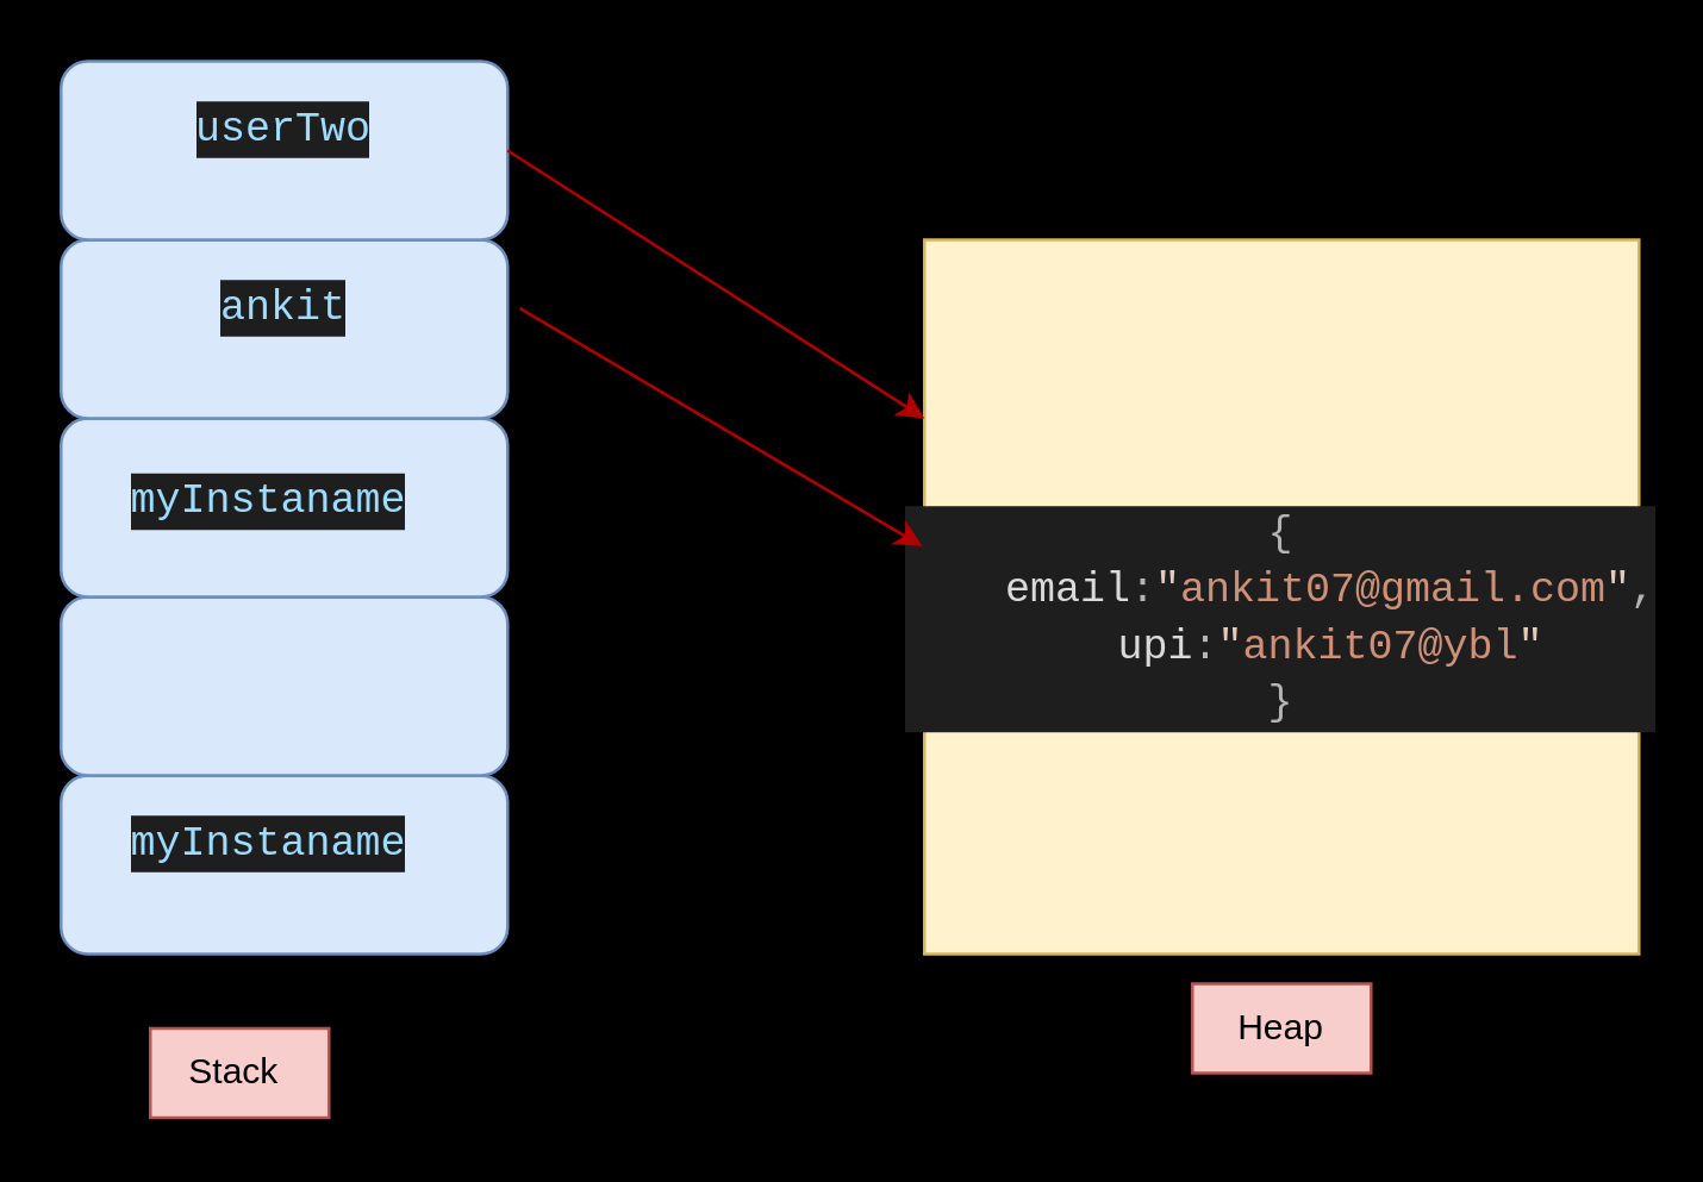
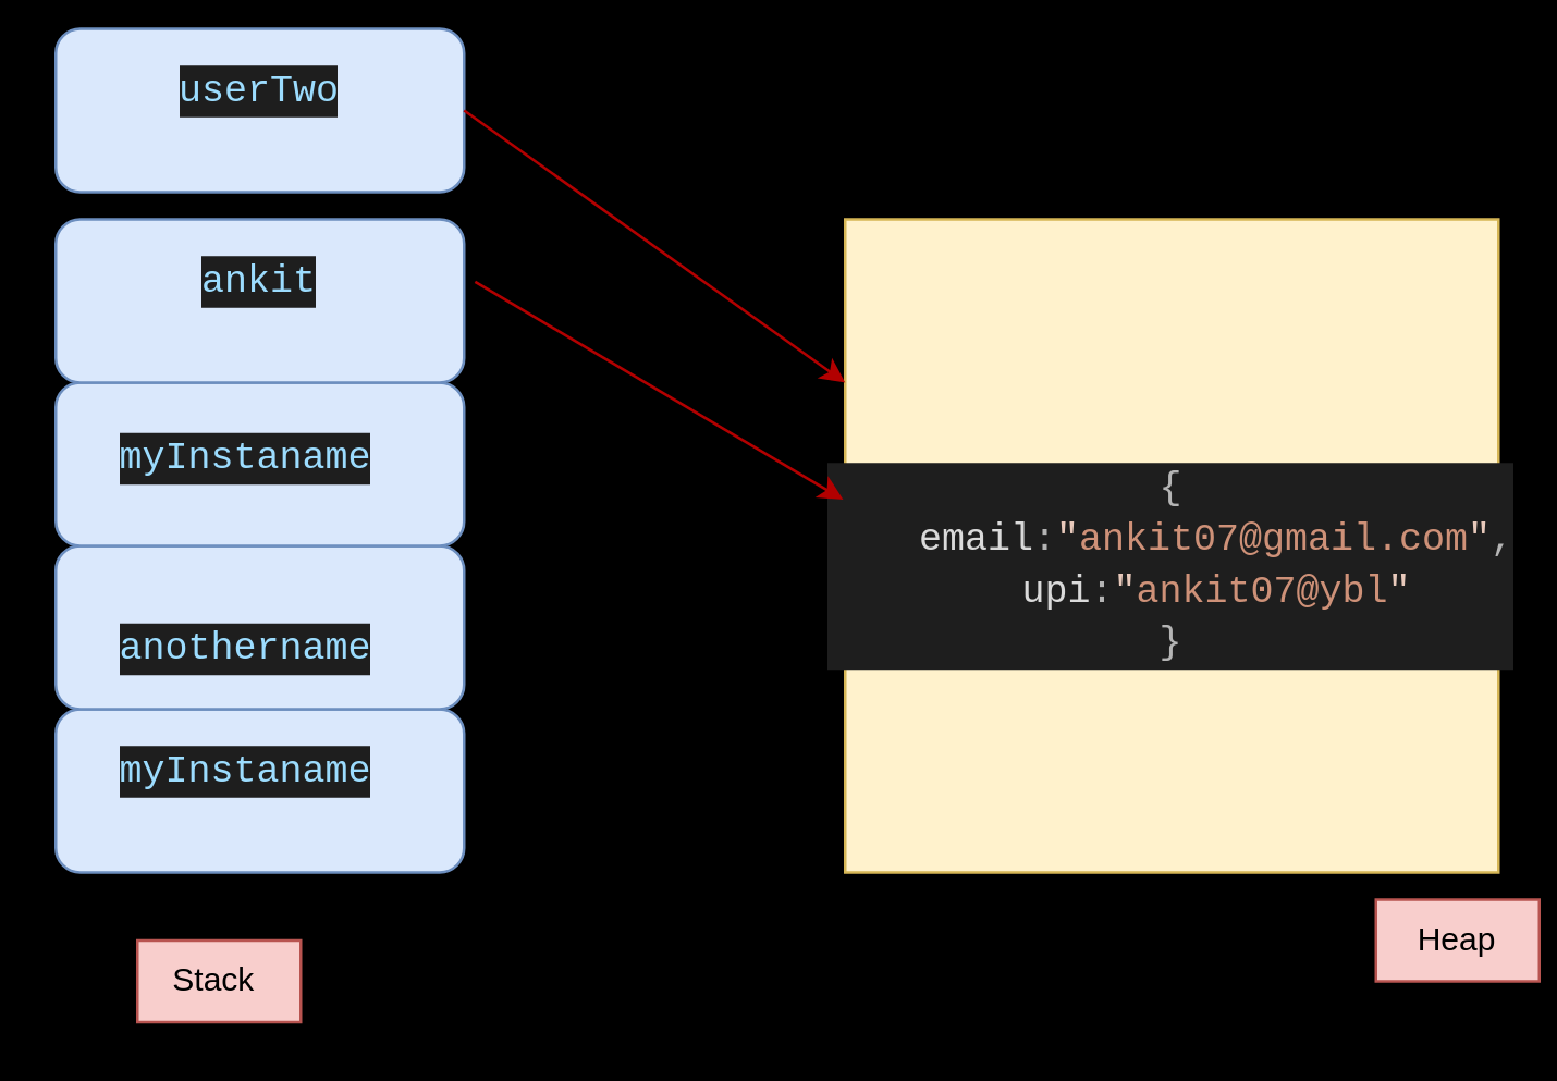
  <mxCell id="0" />
  <mxCell id="1" parent="0" />
  <mxCell id="2" value="" style="rounded=1;whiteSpace=wrap;html=1;fillColor=#dae8fc;strokeColor=#6c8ebf;" parent="1" vertex="1"><mxGeometry x="20" y="260" width="150" height="60" as="geometry" /></mxCell>
  <mxCell id="3" value="" style="rounded=1;whiteSpace=wrap;html=1;fillColor=#dae8fc;strokeColor=#6c8ebf;" parent="1" vertex="1"><mxGeometry x="20" y="200" width="150" height="60" as="geometry" /></mxCell>
  <mxCell id="4" value="" style="rounded=1;whiteSpace=wrap;html=1;fillColor=#dae8fc;strokeColor=#6c8ebf;" parent="1" vertex="1"><mxGeometry x="20" y="140" width="150" height="60" as="geometry" /></mxCell>
  <mxCell id="5" value="" style="whiteSpace=wrap;html=1;aspect=fixed;fillColor=#fff2cc;strokeColor=#d6b656;" parent="1" vertex="1"><mxGeometry x="310" y="80" width="240" height="240" as="geometry" /></mxCell>
  <mxCell id="6" value="&#10;&lt;div style=&quot;color: #dadada;background-color: #1e1e1e;font-family: Consolas, 'Courier New', monospace;font-weight: normal;font-size: 14px;line-height: 19px;white-space: pre;&quot;&gt;&lt;div&gt;&lt;span style=&quot;color: #9cdcfe;&quot;&gt;ankit&lt;/span&gt;&lt;/div&gt;&lt;/div&gt;&#10;&#10;" style="rounded=1;whiteSpace=wrap;html=1;fillColor=#dae8fc;strokeColor=#6c8ebf;" parent="1" vertex="1"><mxGeometry x="20" y="80" width="150" height="60" as="geometry" /></mxCell>
  <mxCell id="7" value="Stack&amp;nbsp;" style="text;html=1;align=center;verticalAlign=middle;whiteSpace=wrap;rounded=0;fillColor=#f8cecc;strokeColor=#b85450;" parent="1" vertex="1"><mxGeometry x="50" y="345" width="60" height="30" as="geometry" /></mxCell>
- <mxCell id="8" value="Heap" style="text;html=1;align=center;verticalAlign=middle;whiteSpace=wrap;rounded=0;fillColor=#f8cecc;strokeColor=#b85450;" parent="1" vertex="1"><mxGeometry x="400" y="330" width="60" height="30" as="geometry" /></mxCell>
+ <mxCell id="8" value="Heap" style="text;html=1;align=center;verticalAlign=middle;whiteSpace=wrap;rounded=0;fillColor=#f8cecc;strokeColor=#b85450;" parent="1" vertex="1"><mxGeometry x="505" y="330" width="60" height="30" as="geometry" /></mxCell>
+ <mxCell id="9" value="&#10;&lt;div style=&quot;color: #dadada;background-color: #1e1e1e;font-family: Consolas, 'Courier New', monospace;font-weight: normal;font-size: 14px;line-height: 19px;white-space: pre;&quot;&gt;&lt;div&gt;&lt;span style=&quot;color: #9cdcfe;&quot;&gt;anothername&lt;/span&gt;&lt;/div&gt;&lt;/div&gt;&#10;&#10;" style="text;html=1;align=center;verticalAlign=middle;whiteSpace=wrap;rounded=0;" parent="1" vertex="1"><mxGeometry x="50" y="230" width="80" height="30" as="geometry" /></mxCell>
  <mxCell id="10" value="&#10;&lt;div style=&quot;color: #dadada;background-color: #1e1e1e;font-family: Consolas, 'Courier New', monospace;font-weight: normal;font-size: 14px;line-height: 19px;white-space: pre;&quot;&gt;&lt;div&gt;&lt;span style=&quot;color: #9cdcfe;&quot;&gt;myInstaname&lt;/span&gt;&lt;/div&gt;&lt;/div&gt;&#10;&#10;" style="text;html=1;align=center;verticalAlign=middle;whiteSpace=wrap;rounded=0;" parent="1" vertex="1"><mxGeometry x="50" y="275" width="80" height="30" as="geometry" /></mxCell>
  <mxCell id="11" value="&#10;&lt;div style=&quot;color: #dadada;background-color: #1e1e1e;font-family: Consolas, 'Courier New', monospace;font-weight: normal;font-size: 14px;line-height: 19px;white-space: pre;&quot;&gt;&lt;div&gt;&lt;span style=&quot;color: #9cdcfe;&quot;&gt;myInstaname&lt;/span&gt;&lt;/div&gt;&lt;/div&gt;&#10;&#10;" style="text;html=1;align=center;verticalAlign=middle;whiteSpace=wrap;rounded=0;" parent="1" vertex="1"><mxGeometry x="50" y="160" width="80" height="30" as="geometry" /></mxCell>
  <mxCell id="12" value="&#10;&lt;div style=&quot;color: #dadada;background-color: #1e1e1e;font-family: Consolas, 'Courier New', monospace;font-weight: normal;font-size: 14px;line-height: 19px;white-space: pre;&quot;&gt;&lt;div&gt;&lt;span style=&quot;color: #b4b4b4;&quot;&gt;{&lt;/span&gt;&lt;/div&gt;&lt;div&gt;&lt;span style=&quot;color: #dadada;&quot;&gt;&amp;nbsp; &amp;nbsp; &lt;/span&gt;&lt;span style=&quot;color: #dadada;&quot;&gt;email&lt;/span&gt;&lt;span style=&quot;color: #b4b4b4;&quot;&gt;:&lt;/span&gt;&lt;span style=&quot;color: #e8c9bb;&quot;&gt;&quot;&lt;/span&gt;&lt;span style=&quot;color: #ce9178;&quot;&gt;ankit07@gmail.com&lt;/span&gt;&lt;span style=&quot;color: #e8c9bb;&quot;&gt;&quot;&lt;/span&gt;&lt;span style=&quot;color: #b4b4b4;&quot;&gt;,&lt;/span&gt;&lt;/div&gt;&lt;div&gt;&lt;span style=&quot;color: #dadada;&quot;&gt;&amp;nbsp; &amp;nbsp; &lt;/span&gt;&lt;span style=&quot;color: #dadada;&quot;&gt;upi&lt;/span&gt;&lt;span style=&quot;color: #b4b4b4;&quot;&gt;:&lt;/span&gt;&lt;span style=&quot;color: #e8c9bb;&quot;&gt;&quot;&lt;/span&gt;&lt;span style=&quot;color: #ce9178;&quot;&gt;ankit07@ybl&lt;/span&gt;&lt;span style=&quot;color: #e8c9bb;&quot;&gt;&quot;&lt;/span&gt;&lt;/div&gt;&lt;div&gt;&lt;span style=&quot;color: #b4b4b4;&quot;&gt;}&lt;/span&gt;&lt;/div&gt;&lt;/div&gt;&#10;&#10;" style="text;html=1;align=center;verticalAlign=middle;whiteSpace=wrap;rounded=0;" parent="1" vertex="1"><mxGeometry x="380" y="200" width="100" height="30" as="geometry" /></mxCell>
  <mxCell id="13" value="" style="endArrow=classic;html=1;exitX=1.027;exitY=0.383;exitDx=0;exitDy=0;exitPerimeter=0;entryX=-0.003;entryY=0.429;entryDx=0;entryDy=0;entryPerimeter=0;fillColor=#e51400;strokeColor=#B20000;" parent="1" source="6" target="5" edge="1"><mxGeometry width="50" height="50" relative="1" as="geometry"><mxPoint x="240" y="270" as="sourcePoint" /><mxPoint x="290" y="220" as="targetPoint" /></mxGeometry></mxCell>
- <mxCell id="14" value="&#10;&lt;div style=&quot;color: #dadada;background-color: #1e1e1e;font-family: Consolas, 'Courier New', monospace;font-weight: normal;font-size: 14px;line-height: 19px;white-space: pre;&quot;&gt;&lt;div&gt;&lt;span style=&quot;color: #9cdcfe;&quot;&gt;userTwo&lt;/span&gt;&lt;/div&gt;&lt;/div&gt;&#10;&#10;" style="rounded=1;whiteSpace=wrap;html=1;fillColor=#dae8fc;strokeColor=#6c8ebf;" vertex="1" parent="1"><mxGeometry x="20" width="150" height="60" as="geometry" y="20" /></mxCell>
+ <mxCell id="14" value="&#10;&lt;div style=&quot;color: #dadada;background-color: #1e1e1e;font-family: Consolas, 'Courier New', monospace;font-weight: normal;font-size: 14px;line-height: 19px;white-space: pre;&quot;&gt;&lt;div&gt;&lt;span style=&quot;color: #9cdcfe;&quot;&gt;userTwo&lt;/span&gt;&lt;/div&gt;&lt;/div&gt;&#10;&#10;" style="rounded=1;whiteSpace=wrap;html=1;fillColor=#dae8fc;strokeColor=#6c8ebf;" vertex="1" parent="1"><mxGeometry x="20" y="10" width="150" height="60" as="geometry" /></mxCell>
  <mxCell id="15" value="" style="endArrow=classic;html=1;exitX=1;exitY=0.5;exitDx=0;exitDy=0;entryX=0;entryY=0.25;entryDx=0;entryDy=0;rounded=0;curved=0;fillColor=#e51400;strokeColor=#B20000;" edge="1" parent="1" source="14" target="5"><mxGeometry width="50" height="50" relative="1" as="geometry"><mxPoint x="190" y="210" as="sourcePoint" /><mxPoint x="240" y="160" as="targetPoint" /></mxGeometry></mxCell>
